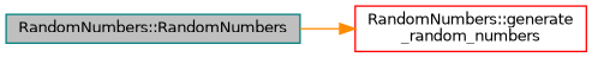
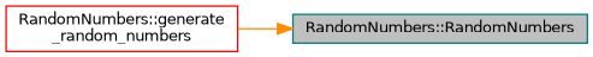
  digraph {
    rankdir=LR
    node [fontname=Helvetica fontsize=10 shape=box]
    n1 [color=teal fillcolor=grey75 fontcolor=black height=0.2 label="RandomNumbers::RandomNumbers" style=filled width=0.4]
    n2 [color=red height=0.2 label="RandomNumbers::generate\l_random_numbers" width=0.4]
-   n1 -> n2 [color=darkorange fontname=Helvetica fontsize=10 labelfontname=Helvetica labelfontsize=10 style=solid]
+   n2 -> n1 [color=darkorange fontname=Helvetica fontsize=10 labelfontname=Helvetica labelfontsize=10 style=solid]
  }
